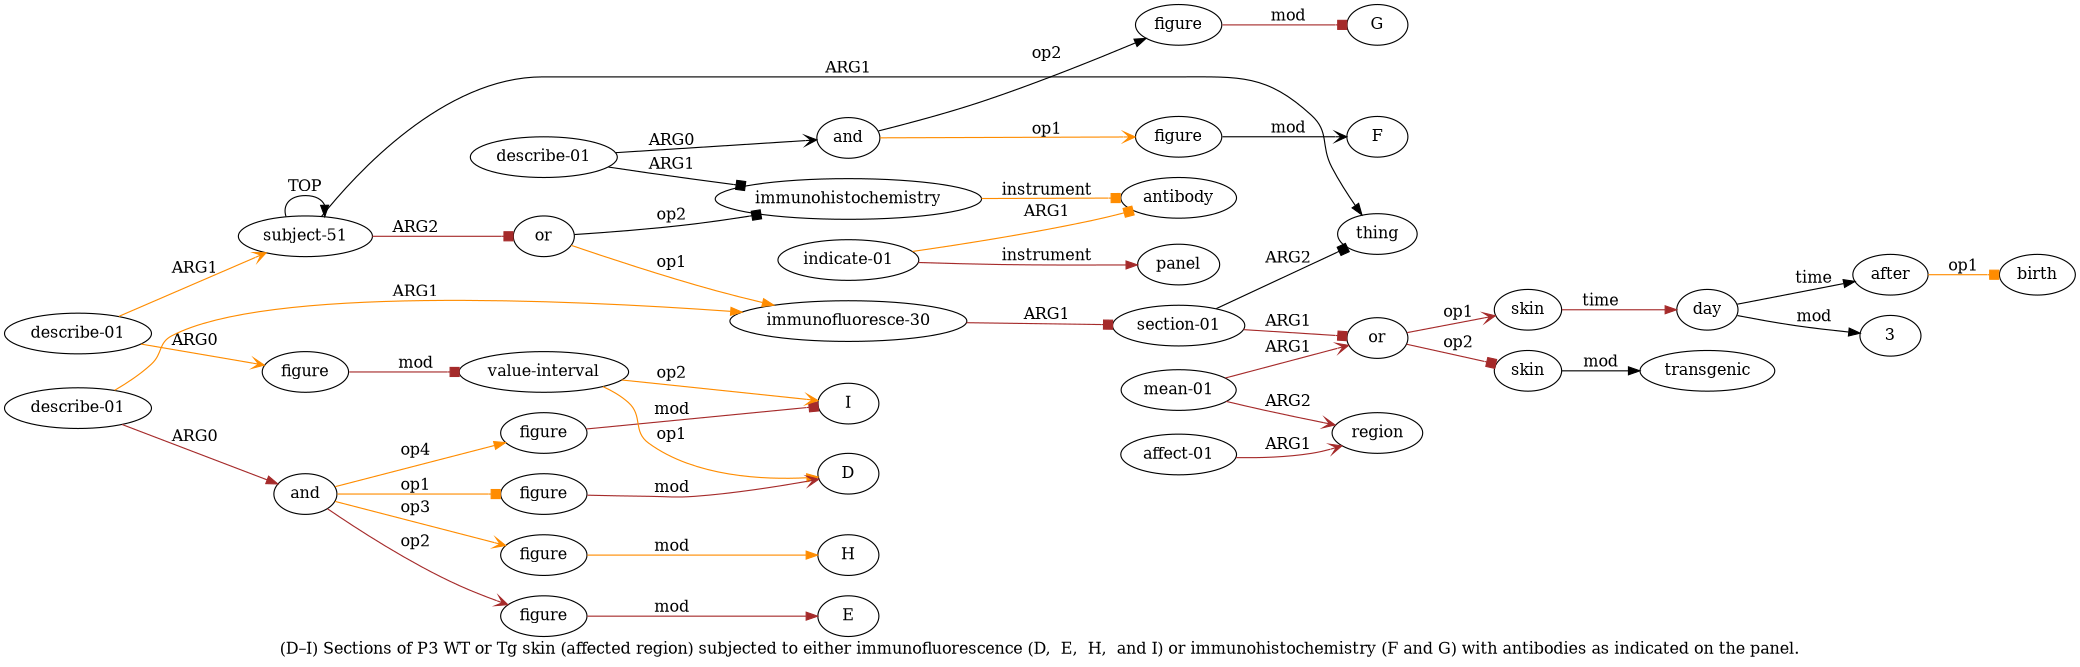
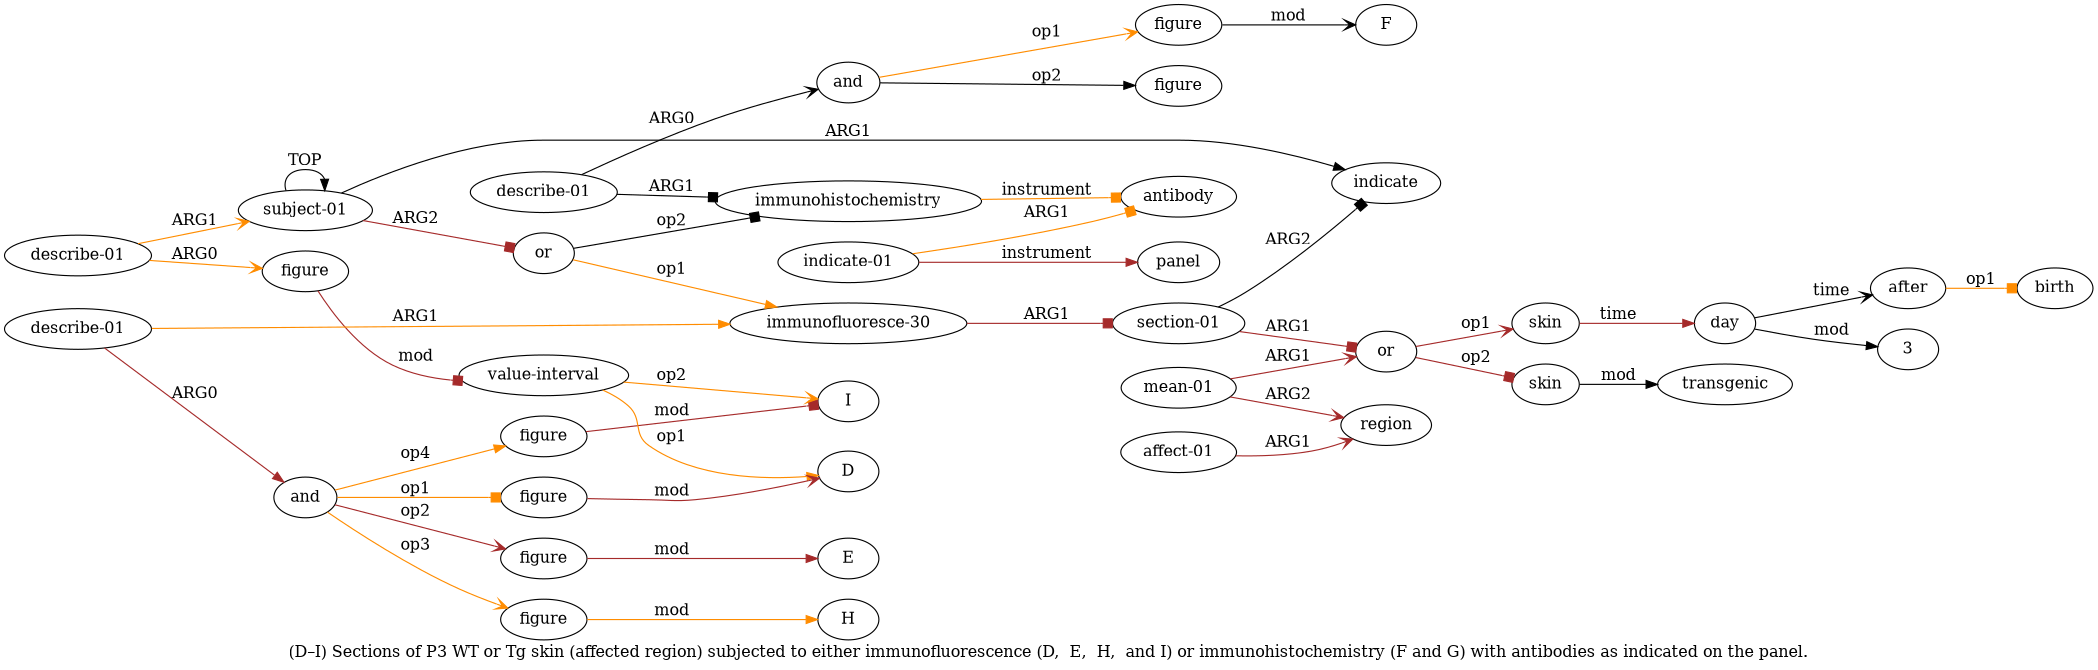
  digraph {
    label="(D–I) Sections of P3 WT or Tg skin (affected region) subjected to either immunofluorescence (D,  E,  H,  and I) or immunohistochemistry (F and G) with antibodies as indicated on the panel."
    rankdir=LR
    node [color=black gold_label=figure test_label=figure]
    edge [arrowhead=normal color=brown gold_label=mod test_label=mod]
    n1 [gold_ind=20 gold_label=E label=E test_ind=20 test_label=E]
    n2 [gold_ind=21 label=figure test_ind=21]
    n3 [gold_ind=22 gold_label=H label=H test_ind=22 test_label=H]
    n4 [gold_ind=23 label=figure test_ind=23]
    n5 [gold_ind=38 gold_label=I label=I test_ind=38 test_label=I]
    n6 [gold_ind=24 gold_label=immunohistochemistry label=immunohistochemistry test_ind=24 test_label=immunohistochemistry]
    n7 [gold_ind=25 gold_label=antibody label=antibody test_ind=25 test_label=antibody]
    n8 [gold_ind=26 gold_label="indicate-01" label="indicate-01" test_ind=26 test_label="indicate-01"]
    n9 [gold_ind=27 gold_label=panel label=panel test_ind=27 test_label=panel]
    n10 [gold_ind=28 gold_label="describe-01" label="describe-01" test_ind=28 test_label="describe-01"]
    n11 [gold_ind=29 gold_label=and label=and test_ind=29 test_label=and]
    n12 [gold_ind=30 label=figure test_ind=30]
    n13 [gold_ind=32 label=figure test_ind=32]
    n14 [gold_ind=31 gold_label=F label=F test_ind=31 test_label=F]
-   n15 [gold_ind=33 gold_label=G label=G test_ind=33 test_label=G]
    n16 [gold_ind=37 gold_label=D label=D test_ind=37 test_label=D]
    n17 [gold_ind=36 gold_label="value-interval" label="value-interval" test_ind=36 test_label="value-interval"]
    n18 [gold_ind=35 label=figure test_ind=35]
    n19 [gold_ind=34 gold_label="describe-01" label="describe-01" test_ind=34 test_label="describe-01"]
-   n20 [gold_ind=0 gold_label="subject-01" label="subject-51" test_ind=0 test_label="subject-01"]
+   n20 [gold_ind=0 gold_label="subject-01" label="subject-01" test_ind=0 test_label="subject-01"]
    n21 [gold_ind=14 gold_label=or label=or test_ind=14 test_label=or]
-   n22 [gold_ind=1 gold_label=thing label=thing test_ind=1 test_label=thing]
+   n22 [gold_ind=1 gold_label=thing label=indicate test_ind=1 test_label=thing]
    n23 [gold_ind=15 gold_label="immunofluoresce-00" label="immunofluoresce-30" test_ind=15 test_label="immunofluoresce-00"]
    n24 [gold_ind=2 gold_label="section-01" label="section-01" test_ind=2 test_label="section-01"]
    n25 [gold_ind=3 gold_label=or label=or test_ind=3 test_label=or]
    n26 [gold_ind=4 gold_label=skin label=skin test_ind=4 test_label=skin]
    n27 [gold_ind=9 gold_label=skin label=skin test_ind=9 test_label=skin]
    n28 [gold_ind=17 gold_label=and label=and test_ind=17 test_label=and]
    n29 [gold_ind=19 label=figure test_ind=19]
    n30 [gold_ind=18 label=figure test_ind=18]
    n31 [gold_ind=16 gold_label="describe-01" label="describe-01" test_ind=16 test_label="describe-01"]
    n32 [gold_ind=11 gold_label="mean-01" label="mean-01" test_ind=11 test_label="mean-01"]
    n33 [gold_ind=12 gold_label=region label=region test_ind=12 test_label=region]
    n34 [gold_ind=5 gold_label=day label=day test_ind=5 test_label=day]
    n35 [gold_ind=10 gold_label=transgenic label=transgenic test_ind=10 test_label=transgenic]
    n36 [gold_ind=13 gold_label="affect-01" label="affect-01" test_ind=13 test_label="affect-01"]
    n37 [gold_ind=6 gold_label=after label=after test_ind=6 test_label=after]
    n38 [gold_ind=-1 gold_label=3 label=3 test_ind=-1 test_label=3]
    n39 [gold_ind=7 gold_label=birth label=birth test_ind=7 test_label=birth]
    n2 -> n3 [color=darkorange label=mod]
    n4 -> n5 [arrowhead=box label=mod]
    n6 -> n7 [arrowhead=box color=darkorange gold_label=instrument label=instrument test_label=instrument]
    n8 -> n7 [arrowhead=box color=darkorange gold_label=ARG1 label=ARG1 test_label=ARG1]
    n8 -> n9 [gold_label=location label=instrument test_label=location]
    n10 -> n6 [arrowhead=box color=black gold_label=ARG1 label=ARG1 test_label=ARG1]
    n10 -> n11 [arrowhead=vee color=black gold_label=ARG0 label=ARG0 test_label=ARG0]
    n11 -> n12 [arrowhead=vee color=darkorange gold_label=op1 label=op1 test_label=op1]
    n11 -> n13 [color=black gold_label=op2 label=op2 test_label=op2]
    n12 -> n14 [arrowhead=vee color=black label=mod]
-   n13 -> n15 [arrowhead=box label=mod]
    n17 -> n5 [arrowhead=vee color=darkorange gold_label=op2 label=op2 test_label=op2]
    n17 -> n16 [color=darkorange gold_label=op1 label=op1 test_label=op1]
    n18 -> n17 [arrowhead=box label=mod]
    n19 -> n18 [arrowhead=vee color=darkorange gold_label=ARG0 label=ARG0 test_label=ARG0]
    n19 -> n20 [arrowhead=vee color=darkorange gold_label=ARG1 label=ARG1 test_label=ARG1]
    n20 -> n20 [color=black gold_label=TOP label=TOP test_label=TOP]
    n20 -> n21 [arrowhead=box gold_label=ARG2 label=ARG2 test_label=ARG2]
    n20 -> n22 [color=black gold_label=ARG1 label=ARG1 test_label=ARG1]
    n21 -> n6 [arrowhead=box color=black gold_label=op2 label=op2 test_label=op2]
    n21 -> n23 [color=darkorange gold_label=op1 label=op1 test_label=op1]
    n23 -> n24 [arrowhead=box gold_label=ARG1 label=ARG1 test_label=ARG1]
    n24 -> n22 [arrowhead=box color=black gold_label=ARG2 label=ARG2 test_label=ARG2]
    n24 -> n25 [arrowhead=box gold_label=ARG1 label=ARG1 test_label=ARG1]
    n25 -> n26 [arrowhead=vee gold_label=op1 label=op1 test_label=op1]
    n25 -> n27 [arrowhead=box gold_label=op2 label=op2 test_label=op2]
    n26 -> n34 [gold_label=time label=time test_label=time]
    n27 -> n35 [color=black label=mod]
    n28 -> n2 [arrowhead=vee color=darkorange gold_label=op3 label=op3 test_label=op3]
    n28 -> n4 [color=darkorange gold_label=op4 label=op4 test_label=op4]
    n28 -> n29 [arrowhead=vee gold_label=op2 label=op2 test_label=op2]
    n28 -> n30 [arrowhead=box color=darkorange gold_label=op1 label=op1 test_label=op1]
    n29 -> n1 [label=mod]
    n30 -> n16 [arrowhead=vee label=mod]
    n31 -> n23 [color=darkorange gold_label=ARG1 label=ARG1 test_label=ARG1]
    n31 -> n28 [gold_label=ARG0 label=ARG0 test_label=ARG0]
    n32 -> n25 [arrowhead=vee gold_label=ARG1 label=ARG1 test_label=ARG1]
    n32 -> n33 [arrowhead=vee gold_label=ARG2 label=ARG2 test_label=ARG2]
-   n34 -> n37 [color=black gold_label=time label=time test_label=time]
+   n34 -> n37 [arrowhead=vee color=black gold_label=time label=time test_label=time]
    n34 -> n38 [color=black label=mod]
    n36 -> n33 [arrowhead=vee gold_label=ARG1 label=ARG1 test_label=ARG1]
    n37 -> n39 [arrowhead=box color=darkorange gold_label=op1 label=op1 test_label=op1]
  }
